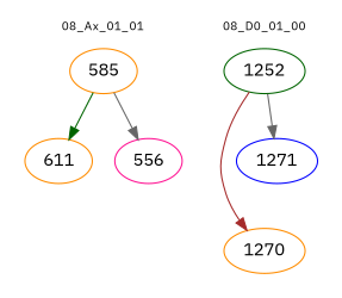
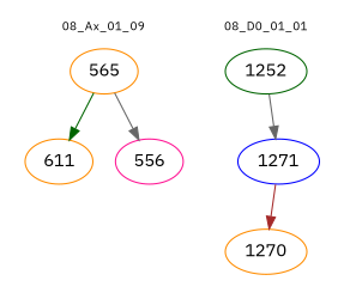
  digraph {
    fontname="IBM Plex Sans"
    node [color=darkorange fontname="IBM Plex Sans"]
    edge [color=gray40 fontname="IBM Plex Sans"]
-   n1 [label=585]
+   n1 [label=565]
    n2 [label=611]
    n3 [color=deeppink label=556]
    n4 [color=darkgreen label=1252]
    n5 [label=1270]
    n6 [color=blue label=1271]
    subgraph cluster_1 {
      color=white
      fontsize=10
-     label="08_Ax_01_01"
+     label="08_Ax_01_09"
      n1
      n2
      n3
    }
    subgraph cluster_2 {
      color=white
      fontsize=10
-     label="08_D0_01_00"
+     label="08_D0_01_01"
      n4
      n5
      n6
    }
    n1 -> n2 [color=darkgreen]
    n1 -> n3
-   n4 -> n5 [color=brown]
+   n6 -> n5 [color=brown]
    n4 -> n6
  }
